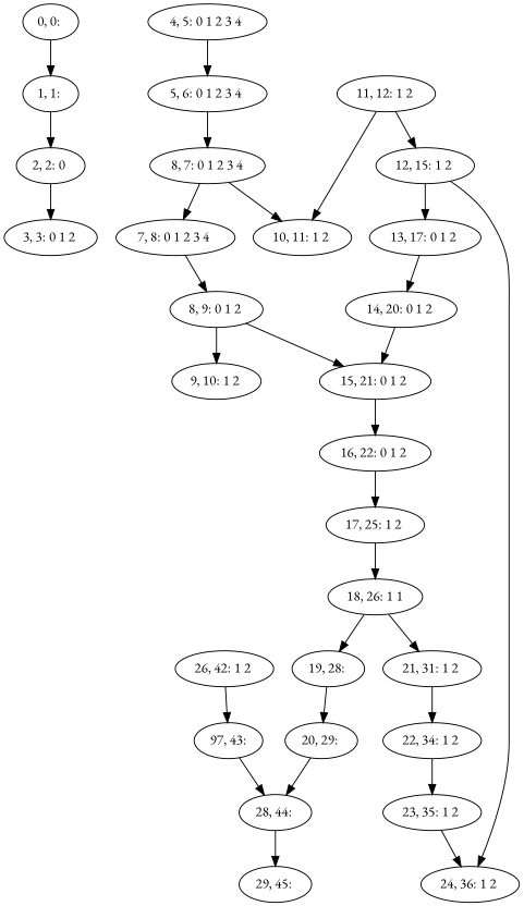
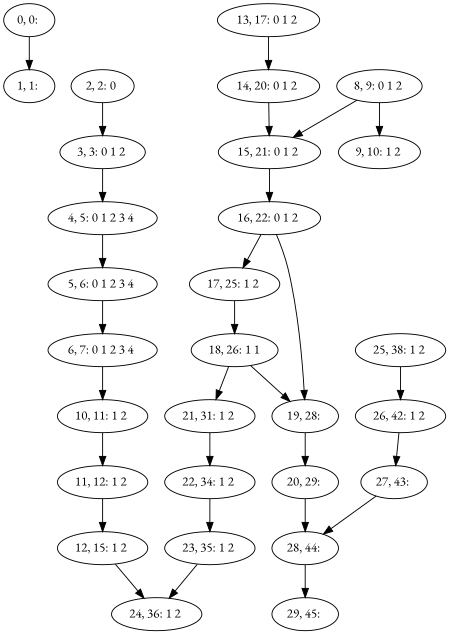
  digraph {
    fontname="EB Garamond"
    node [fontname="EB Garamond"]
    edge [fontname="EB Garamond"]
    n1 [label="0, 0: "]
    n2 [label="1, 1: "]
    n3 [label="2, 2: 0 "]
    n4 [label="3, 3: 0 1 2 "]
    n5 [label="4, 5: 0 1 2 3 4 "]
    n6 [label="5, 6: 0 1 2 3 4 "]
-   n7 [label="8, 7: 0 1 2 3 4"]
-   n8 [label="7, 8: 0 1 2 3 4 "]
+   n7 [label="6, 7: 0 1 2 3 4 "]
    n9 [label="10, 11: 1 2 "]
    n10 [label="8, 9: 0 1 2 "]
    n11 [label="11, 12: 1 2 "]
    n12 [label="9, 10: 1 2 "]
    n13 [label="15, 21: 0 1 2 "]
    n14 [label="16, 22: 0 1 2 "]
+   n15 [label="25, 38: 1 2 "]
    n16 [label="26, 42: 1 2 "]
    n17 [label="12, 15: 1 2 "]
    n18 [label="13, 17: 0 1 2 "]
    n19 [label="24, 36: 1 2 "]
    n20 [label="14, 20: 0 1 2 "]
    n21 [label="17, 25: 1 2 "]
    n22 [label="19, 28: "]
    n23 [label="18, 26: 1 1"]
    n24 [label="20, 29: "]
    n25 [label="21, 31: 1 2 "]
    n26 [label="22, 34: 1 2 "]
    n27 [label="28, 44: "]
    n28 [label="29, 45: "]
    n29 [label="23, 35: 1 2 "]
-   n30 [label="97, 43:"]
+   n30 [label="27, 43: "]
    n1 -> n2
-   n2 -> n3
    n3 -> n4
+   n4 -> n5
    n5 -> n6
    n6 -> n7
-   n7 -> n8
    n7 -> n9
-   n8 -> n10
-   n11 -> n9
+   n9 -> n11
    n10 -> n12
    n10 -> n13
    n11 -> n17
    n13 -> n14
    n14 -> n21
+   n14 -> n22
+   n15 -> n16
    n16 -> n30
-   n17 -> n18
    n17 -> n19
    n18 -> n20
    n20 -> n13
    n21 -> n23
    n22 -> n24
    n23 -> n22
    n23 -> n25
    n24 -> n27
    n25 -> n26
    n26 -> n29
    n27 -> n28
    n29 -> n19
    n30 -> n27
  }
